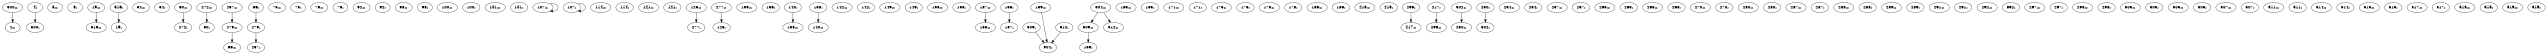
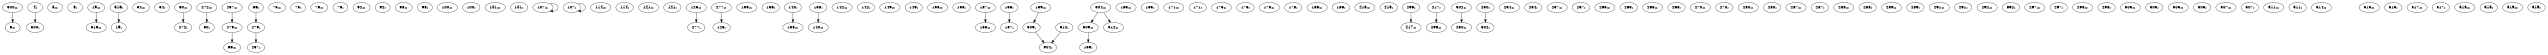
  digraph {
    k=45
    node [C=338 l=67]
    edge [d=-44]
-   "4+" [C=47 l=50]
+   "4+" [C=47 l=50 label="6+"]
    "4-" [C=47 l=50]
    "300-" [C=68836 l=7111]
    "8+" [C=382 l=112]
    "8-" [C=382 l=112]
    "19+" [C=406 l=149]
    "316+" [C=202397 l=21988]
    "19-" [C=406 l=149]
    "54+" [C=208 l=71]
    "54-" [C=208 l=71]
    "60+" [C=987 l=153]
    "272-" [C=16235 l=1729]
    "60-" [C=987 l=153]
    "66+" [C=473 l=127]
    "66-" [C=473 l=127]
    "279-" [C=104122 l=10248]
    "237-" [C=440 l=91]
    "75+" [C=313 l=97]
    "75-" [C=313 l=97]
    "76+" [C=1091 l=165]
    "76-" [C=1091 l=165]
    "92+" [C=442 l=133]
    "92-" [C=442 l=133]
    "98+" [C=735 l=184]
    "98-" [C=735 l=184]
    "100+" [C=315 l=117]
    "100-" [C=315 l=117]
    "101+" [C=1057 l=205]
    "101-" [C=1057 l=205]
    "107+" [C=6 l=45]
    "107-" [C=6 l=45]
    "114+" [C=470 l=106]
    "114-" [C=470 l=106]
    "121+" [C=309 l=99]
    "121-" [C=309 l=99]
    "125+" [C=369 l=122]
    "277-" [C=41791 l=4022]
    "125-" [C=369 l=122]
    n39 [C=653 l=189 label="139+"]
    "136-" [C=653 l=189]
    "138+" [C=516 l=110]
    "138-" [C=516 l=110]
    "140+" [C=19872 l=2038]
    "140-" [C=19872 l=2038]
    "142+" [C=1213 l=214]
    "142-" [C=1213 l=214]
    "149+" [C=1079 l=171]
    "149-" [C=1079 l=171]
    "153+" [l=90]
    "153-" [l=90]
    "155+" [C=32 l=49]
    "155-" [C=32 l=49]
    "187-" [C=156]
    "159+" [C=431 l=118]
    "309-" [C=41837 l=4778]
    n56 [C=127662 l=13457 label="904-"]
    "159-" [C=431 l=118]
    "163+" [C=460 l=146]
    "163-" [C=460 l=146]
    "171+" [C=560 l=118]
    "171-" [C=560 l=118]
    "175+" [C=165 l=56]
    "175-" [C=165 l=56]
    "178+" [C=778 l=191]
    "178-" [C=778 l=191]
    "186+" [C=3548 l=458]
    "186-" [C=3548 l=458]
    "187+" [C=156]
    "213+" [C=563]
    "213-" [C=563]
    "217+" [C=335 l=94]
    "217-" [C=335 l=94]
    "296+" [C=58454 l=6432]
    "230+" [l=95]
    "230-" [l=95]
    "302-" [C=15968 l=1939]
    "237+" [C=440 l=91]
    "279+" [C=104122 l=10248]
    "254+" [C=24820 l=2496]
    "254-" [C=24820 l=2496]
    "257+" [C=198730 l=20978]
    "257-" [C=198730 l=20978]
    "263+" [C=13471 l=1610]
    "263-" [C=13471 l=1610]
    "268+" [C=4725 l=683]
    "268-" [C=4725 l=683]
    "270+" [C=16597 l=1848]
    "270-" [C=16597 l=1848]
    "272+" [C=16235 l=1729]
    "277+" [C=41791 l=4022]
    "280+" [C=27534 l=2951]
    "280-" [C=27534 l=2951]
    "287+" [C=70339 l=7898]
    "287-" [C=70339 l=7898]
    "288+" [C=14313 l=1607]
    "288-" [C=14313 l=1607]
    "289+" [C=68522 l=6786]
    "289-" [C=68522 l=6786]
    "291+" [C=24258 l=2481]
    "291-" [C=24258 l=2481]
    "292+" [C=17003 l=1969]
    n102 [C=17003 l=1969 label="692-"]
    "296-" [C=58454 l=6432]
    "297+" [C=12038 l=1631]
    "297-" [C=12038 l=1631]
    "298+" [C=23963 l=2418]
    "298-" [C=23963 l=2418]
    "300+" [C=68836 l=7111]
    "302+" [C=15968 l=1939]
    "303+" [C=71655 l=7265]
    "303-" [C=71655 l=7265]
    "304+" [C=127662 l=13457]
    "309+" [C=41837 l=4778]
    "312+" [C=52672 l=6156]
    "305+" [C=43025 l=4943]
    "305-" [C=43025 l=4943]
    "307+" [C=47568 l=4853]
    "307-" [C=47568 l=4853]
    "311+" [C=70215 l=7639]
    "311-" [C=70215 l=7639]
    "312-" [C=52672 l=6156]
    "314+" [C=41258 l=4635]
-   "314-" [C=41258 l=4635]
    "315+" [C=145623 l=14743]
    "315-" [C=145623 l=14743]
    "316-" [C=202397 l=21988]
    "317+" [C=78830 l=8644]
    "317-" [C=78830 l=8644]
    "318+" [C=65294 l=6195]
    "318-" [C=65294 l=6195]
    "319+" [C=151021 l=16466]
    "319-" [C=151021 l=16466]
    "4-" -> "300-"
    "19+" -> "316+" [d=-37]
    "60+" -> "272-"
    "66-" -> "279-" [d=-40]
    "279-" -> "237-" [d=-13]
    "107+" -> "107+" [d=-43]
    "107-" -> "107-" [d=-43]
    "125+" -> "277-" [d=-37]
    "138-" -> "140+" [d=-39]
    "140-" -> "138+" [d=-39]
    "155-" -> "187-"
-   "159+" -> n56 [d=-35]
+   "159+" -> "309-" [d=-35]
    "309-" -> n56 [d=-2629]
    "187+" -> "155+"
    "217-" -> "296+" [d=-33]
    "230-" -> "302-" [d=-15]
    "237+" -> "279+" [d=-13]
    "279+" -> "66+" [d=-40]
    "272+" -> "60-"
    "277+" -> "125-" [d=-37]
    "296-" -> "217+" [d=-33]
    "300+" -> "4+"
    "302+" -> "230+" [d=-15]
    "304+" -> "309+" [d=-2629]
    "304+" -> "312+" [d=-2629]
    "309+" -> "159-" [d=-35]
    "312-" -> n56 [d=-2629]
    "316-" -> "19-" [d=-37]
  }
